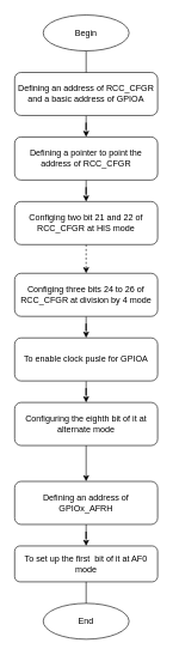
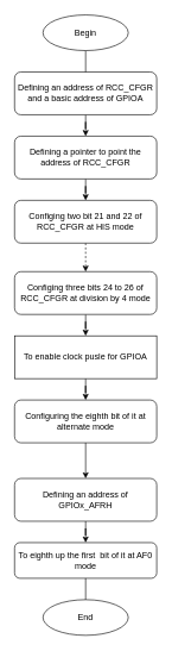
  <mxCell id="0" />
  <mxCell id="1" parent="0" />
  <mxCell id="2" value="" style="rounded=0;html=1;jettySize=auto;orthogonalLoop=1;fontSize=11;endArrow=block;endFill=0;endSize=8;strokeWidth=1;shadow=0;labelBackgroundColor=none;edgeStyle=orthogonalEdgeStyle;" parent="1" edge="1"><mxGeometry relative="1" as="geometry"><mxPoint x="120" y="70" as="sourcePoint" /><mxPoint x="120" y="120" as="targetPoint" /></mxGeometry></mxCell>
  <mxCell id="3" value="Begin" style="ellipse;whiteSpace=wrap;html=1;" parent="1" vertex="1"><mxGeometry x="60" y="20" width="120" height="50" as="geometry" /></mxCell>
  <mxCell id="4" value="" style="edgeStyle=orthogonalEdgeStyle;rounded=0;orthogonalLoop=1;jettySize=auto;html=1;" parent="1" source="5" target="7" edge="1"><mxGeometry relative="1" as="geometry" /></mxCell>
  <mxCell id="5" value="Defining an address of RCC_CFGR and a basic address of GPIOA" style="rounded=1;whiteSpace=wrap;html=1;" parent="1" vertex="1"><mxGeometry x="20" y="100" width="200" height="60" as="geometry" /></mxCell>
  <mxCell id="6" value="" style="edgeStyle=orthogonalEdgeStyle;rounded=0;orthogonalLoop=1;jettySize=auto;html=1;" parent="1" source="7" target="9" edge="1"><mxGeometry relative="1" as="geometry" /></mxCell>
  <mxCell id="7" value="Defining a pointer to point the address of RCC_CFGR" style="whiteSpace=wrap;html=1;rounded=1;" parent="1" vertex="1"><mxGeometry x="20" y="190" width="200" height="60" as="geometry" /></mxCell>
  <mxCell id="8" value="" style="edgeStyle=orthogonalEdgeStyle;rounded=0;orthogonalLoop=1;jettySize=auto;html=1;dashed=1;" parent="1" source="9" target="11" edge="1"><mxGeometry relative="1" as="geometry" /></mxCell>
  <mxCell id="9" value="Configing two bit 21 and 22 of RCC_CFGR at HIS mode" style="whiteSpace=wrap;html=1;rounded=1;" parent="1" vertex="1"><mxGeometry x="20" y="280" width="200" height="60" as="geometry" /></mxCell>
  <mxCell id="10" value="" style="edgeStyle=orthogonalEdgeStyle;rounded=0;orthogonalLoop=1;jettySize=auto;html=1;" parent="1" source="11" target="13" edge="1"><mxGeometry relative="1" as="geometry" /></mxCell>
  <mxCell id="11" value="Configing three bits 24 to 26 of RCC_CFGR at division by 4 mode" style="whiteSpace=wrap;html=1;rounded=1;" parent="1" vertex="1"><mxGeometry x="20" y="380" width="200" height="60" as="geometry" /></mxCell>
  <mxCell id="12" value="" style="edgeStyle=orthogonalEdgeStyle;rounded=0;orthogonalLoop=1;jettySize=auto;html=1;" parent="1" source="13" target="15" edge="1"><mxGeometry relative="1" as="geometry" /></mxCell>
- <mxCell id="13" value="To enable clock pusle for GPIOA" style="whiteSpace=wrap;html=1;rounded=1;" parent="1" vertex="1"><mxGeometry x="20" y="470" width="200" height="60" as="geometry" /></mxCell>
+ <mxCell id="13" value="To enable clock pusle for GPIOA" style="whiteSpace=wrap;html=1;rounded=0;" parent="1" vertex="1"><mxGeometry x="20" y="470" width="200" height="60" as="geometry" /></mxCell>
  <mxCell id="14" value="" style="edgeStyle=orthogonalEdgeStyle;rounded=0;orthogonalLoop=1;jettySize=auto;html=1;" parent="1" source="15" target="17" edge="1"><mxGeometry relative="1" as="geometry" /></mxCell>
  <mxCell id="15" value="Configuring the eighth bit of it at alternate mode" style="whiteSpace=wrap;html=1;rounded=1;" parent="1" vertex="1"><mxGeometry x="20" y="560" width="200" height="60" as="geometry" /></mxCell>
  <mxCell id="16" value="" style="edgeStyle=orthogonalEdgeStyle;rounded=0;orthogonalLoop=1;jettySize=auto;html=1;" parent="1" source="17" target="18" edge="1"><mxGeometry relative="1" as="geometry" /></mxCell>
  <mxCell id="17" value="Defining an address of GPIOx_AFRH" style="whiteSpace=wrap;html=1;rounded=1;" parent="1" vertex="1"><mxGeometry x="20" y="670" width="200" height="60" as="geometry" /></mxCell>
- <mxCell id="18" value="To set up the first&amp;nbsp; bit of it at AF0 mode" style="whiteSpace=wrap;html=1;rounded=1;" parent="1" vertex="1"><mxGeometry x="20" y="760" width="200" height="50" as="geometry" /></mxCell>
+ <mxCell id="18" value="To eighth up the first&amp;nbsp; bit of it at AF0 mode" style="whiteSpace=wrap;html=1;rounded=1;" parent="1" vertex="1"><mxGeometry x="20" y="760" width="200" height="50" as="geometry" /></mxCell>
  <mxCell id="19" value="End" style="ellipse;whiteSpace=wrap;html=1;" parent="1" vertex="1"><mxGeometry x="60" y="840" width="120" height="50" as="geometry" /></mxCell>
  <mxCell id="20" value="" style="endArrow=none;html=1;rounded=0;exitX=0.5;exitY=1;exitDx=0;exitDy=0;entryX=0.5;entryY=0;entryDx=0;entryDy=0;" parent="1" source="18" target="19" edge="1"><mxGeometry width="50" height="50" relative="1" as="geometry"><mxPoint x="290" y="730" as="sourcePoint" /><mxPoint x="340" y="680" as="targetPoint" /></mxGeometry></mxCell>
